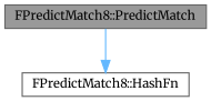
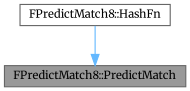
  digraph {
    rankdir=TB
    fontname=Merriweather
    node [fontname=Merriweather fontsize=10 shape=box style=filled]
    n1 [color=gray40 fillcolor=grey60 fontcolor=black height=0.2 label="FPredictMatch8::PredictMatch" width=0.4]
    n2 [color=grey40 fillcolor=white height=0.2 label="FPredictMatch8::HashFn" width=0.4]
-   n1 -> n2 [color=steelblue1 fontname=Merriweather fontsize=10 labelfontname=Helvetica labelfontsize=10 style=solid]
+   n2 -> n1 [color=steelblue1 fontname=Merriweather fontsize=10 labelfontname=Helvetica labelfontsize=10 style=solid]
  }
